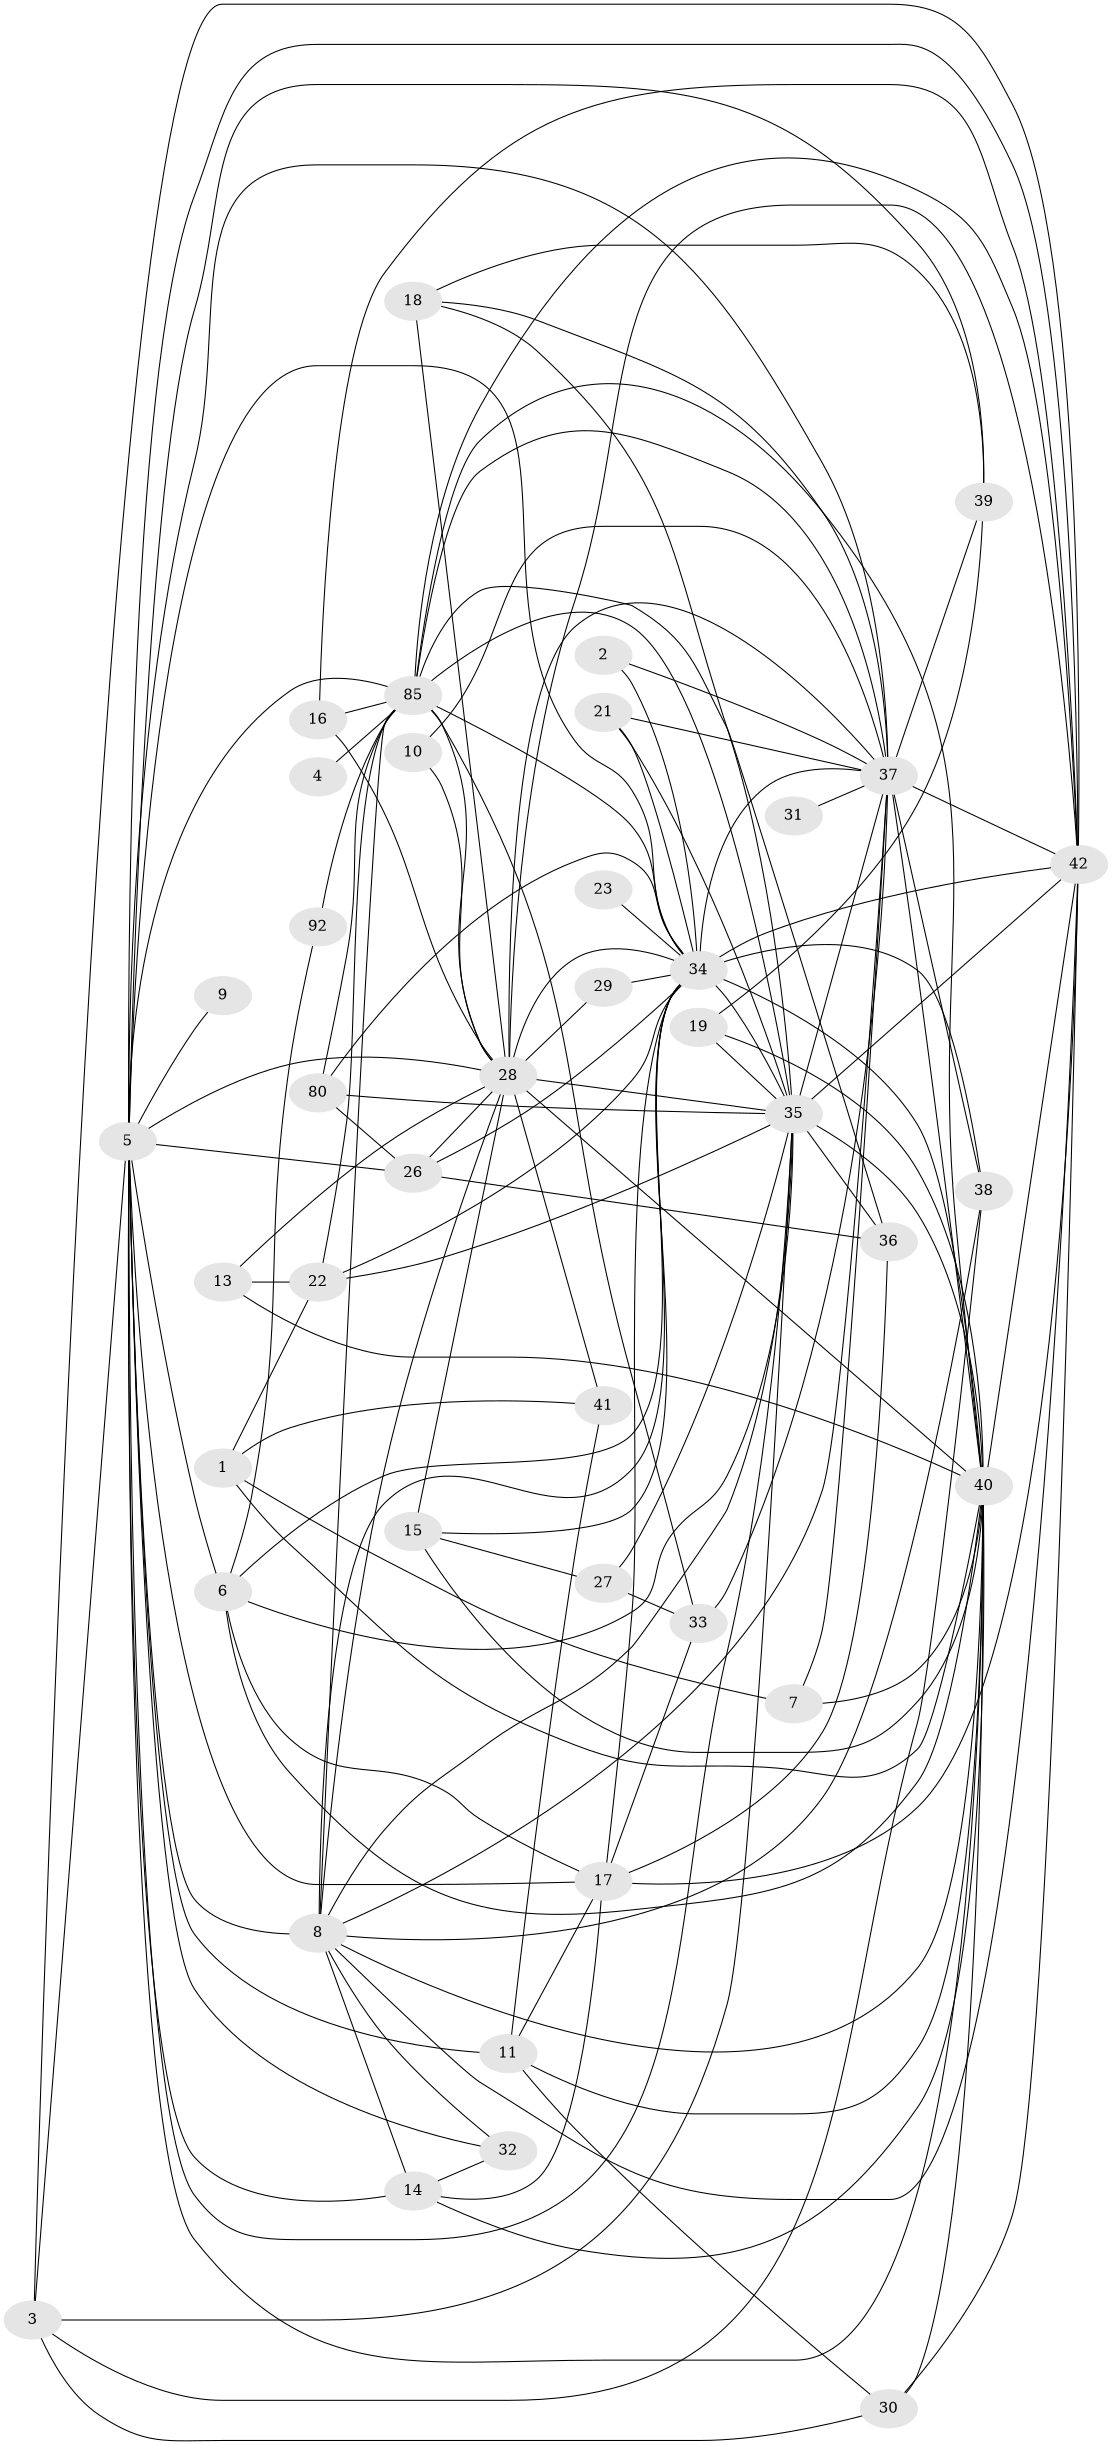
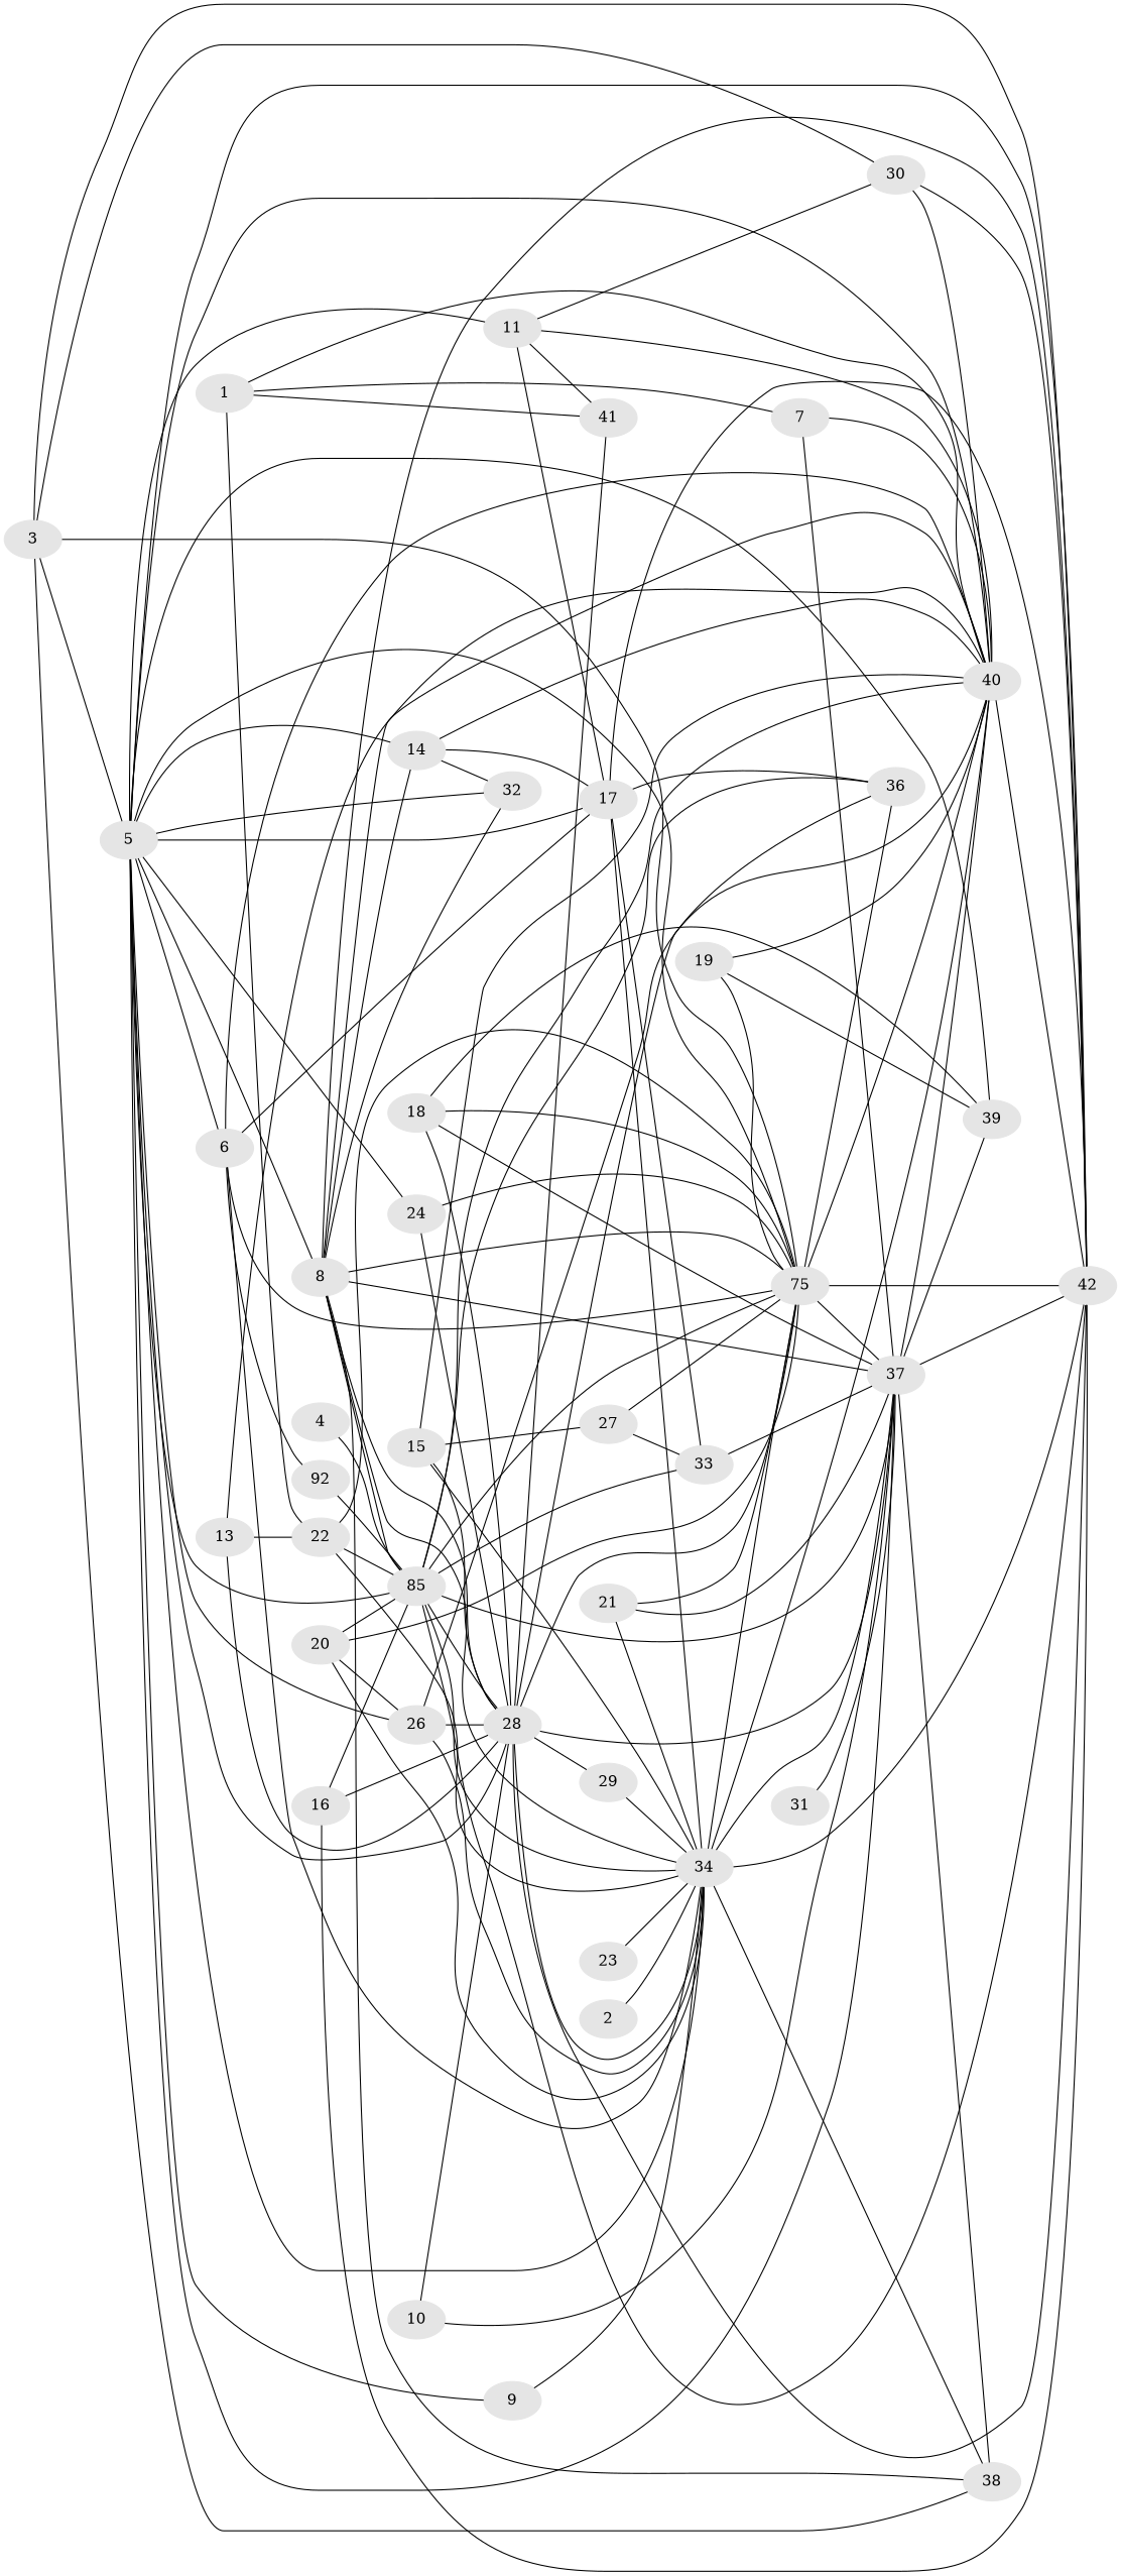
  graph {
    rankdir=LR
    node [color=gray90 style=filled]
    edge [weight=1.0]
    1
    22
    40
    41
    7
    34
-   35
+   35 [label=75]
    n8 [label=85]
    37
    38
    42
    2
    39
    3
    5
    30
    6
    8
    9
    11
    14
    17
+   24
    26
    28
    32
    36
    4
    33
    n30 [label=92]
    29
    10
    13
    15
    27
    16
    18
    19
-   20 [label=80]
+   20
    21
    23
    31
    1 -- 22
    1 -- 40
    1 -- 41
    1 -- 7
    22 -- 34
    22 -- 35
    22 -- n8
    40 -- 42
    7 -- 40
    7 -- 37 [weight=2.0]
    34 -- 40 [weight=3.0]
    34 -- 35 [weight=2.0]
    34 -- 37
    34 -- 38
    34 -- 42
    35 -- 40 [weight=3.0]
    35 -- 37 [weight=3.0]
    35 -- 42 [weight=4.0]
    35 -- 36
    n8 -- 40
    n8 -- 34
    n8 -- 35 [weight=4.0]
    n8 -- 37
    n8 -- 42
    n8 -- 28 [weight=2.0]
    n8 -- 36
    n8 -- 33
    37 -- 40 [weight=2.0]
    37 -- 38
    37 -- 42
    37 -- 39
    2 -- 34
-   2 -- 37
    3 -- 35 [weight=2.0]
    3 -- 38
    3 -- 42
    3 -- 5
    3 -- 30
    5 -- 40
    5 -- 34 [weight=2.0]
    5 -- 35 [weight=2.0]
    5 -- n8
    5 -- 37
    5 -- 42 [weight=3.0]
    5 -- 39
    5 -- 6
    5 -- 8
    5 -- 9
    5 -- 11
    5 -- 14
    5 -- 17 [weight=2.0]
+   5 -- 24
    5 -- 26
    5 -- 28 [weight=2.0]
    5 -- 32
    30 -- 40
    30 -- 42
    6 -- 40
    6 -- 34
    6 -- 35
    6 -- 17
    6 -- n30
    8 -- 40 [weight=2.0]
    8 -- 34
    8 -- 35 [weight=2.0]
    8 -- n8
    8 -- 37 [weight=2.0]
    8 -- 38
    8 -- 42
    8 -- 14
    8 -- 28 [weight=3.0]
    8 -- 32
+   9 -- 34
    11 -- 40 [weight=2.0]
    11 -- 41 [weight=2.0]
    11 -- 30
    11 -- 17
    14 -- 40
    14 -- 17
    14 -- 32
    17 -- 34
    17 -- 42
    17 -- 36
    17 -- 33
+   24 -- 35
+   24 -- 28 [weight=2.0]
    26 -- 34
    26 -- 28
    26 -- 36
    28 -- 40
    28 -- 41
    28 -- 34 [weight=2.0]
    28 -- 35 [weight=4.0]
    28 -- 37
    28 -- 42
    28 -- 29
    4 -- n8
    33 -- 37
    n30 -- n8
    29 -- 34
    10 -- 37
    10 -- 28
    13 -- 22
    13 -- 40
    13 -- 28
    15 -- 40
    15 -- 34 [weight=2.0]
    15 -- 28
    15 -- 27
    27 -- 35
    27 -- 33
    16 -- n8
    16 -- 42
    16 -- 28
    18 -- 35
    18 -- 37
    18 -- 39
    18 -- 28
    19 -- 40
    19 -- 35 [weight=2.0]
    19 -- 39
    20 -- 34
    20 -- 35
    20 -- n8
    20 -- 26
    21 -- 34
    21 -- 35
    21 -- 37
    23 -- 34
    31 -- 37
  }
